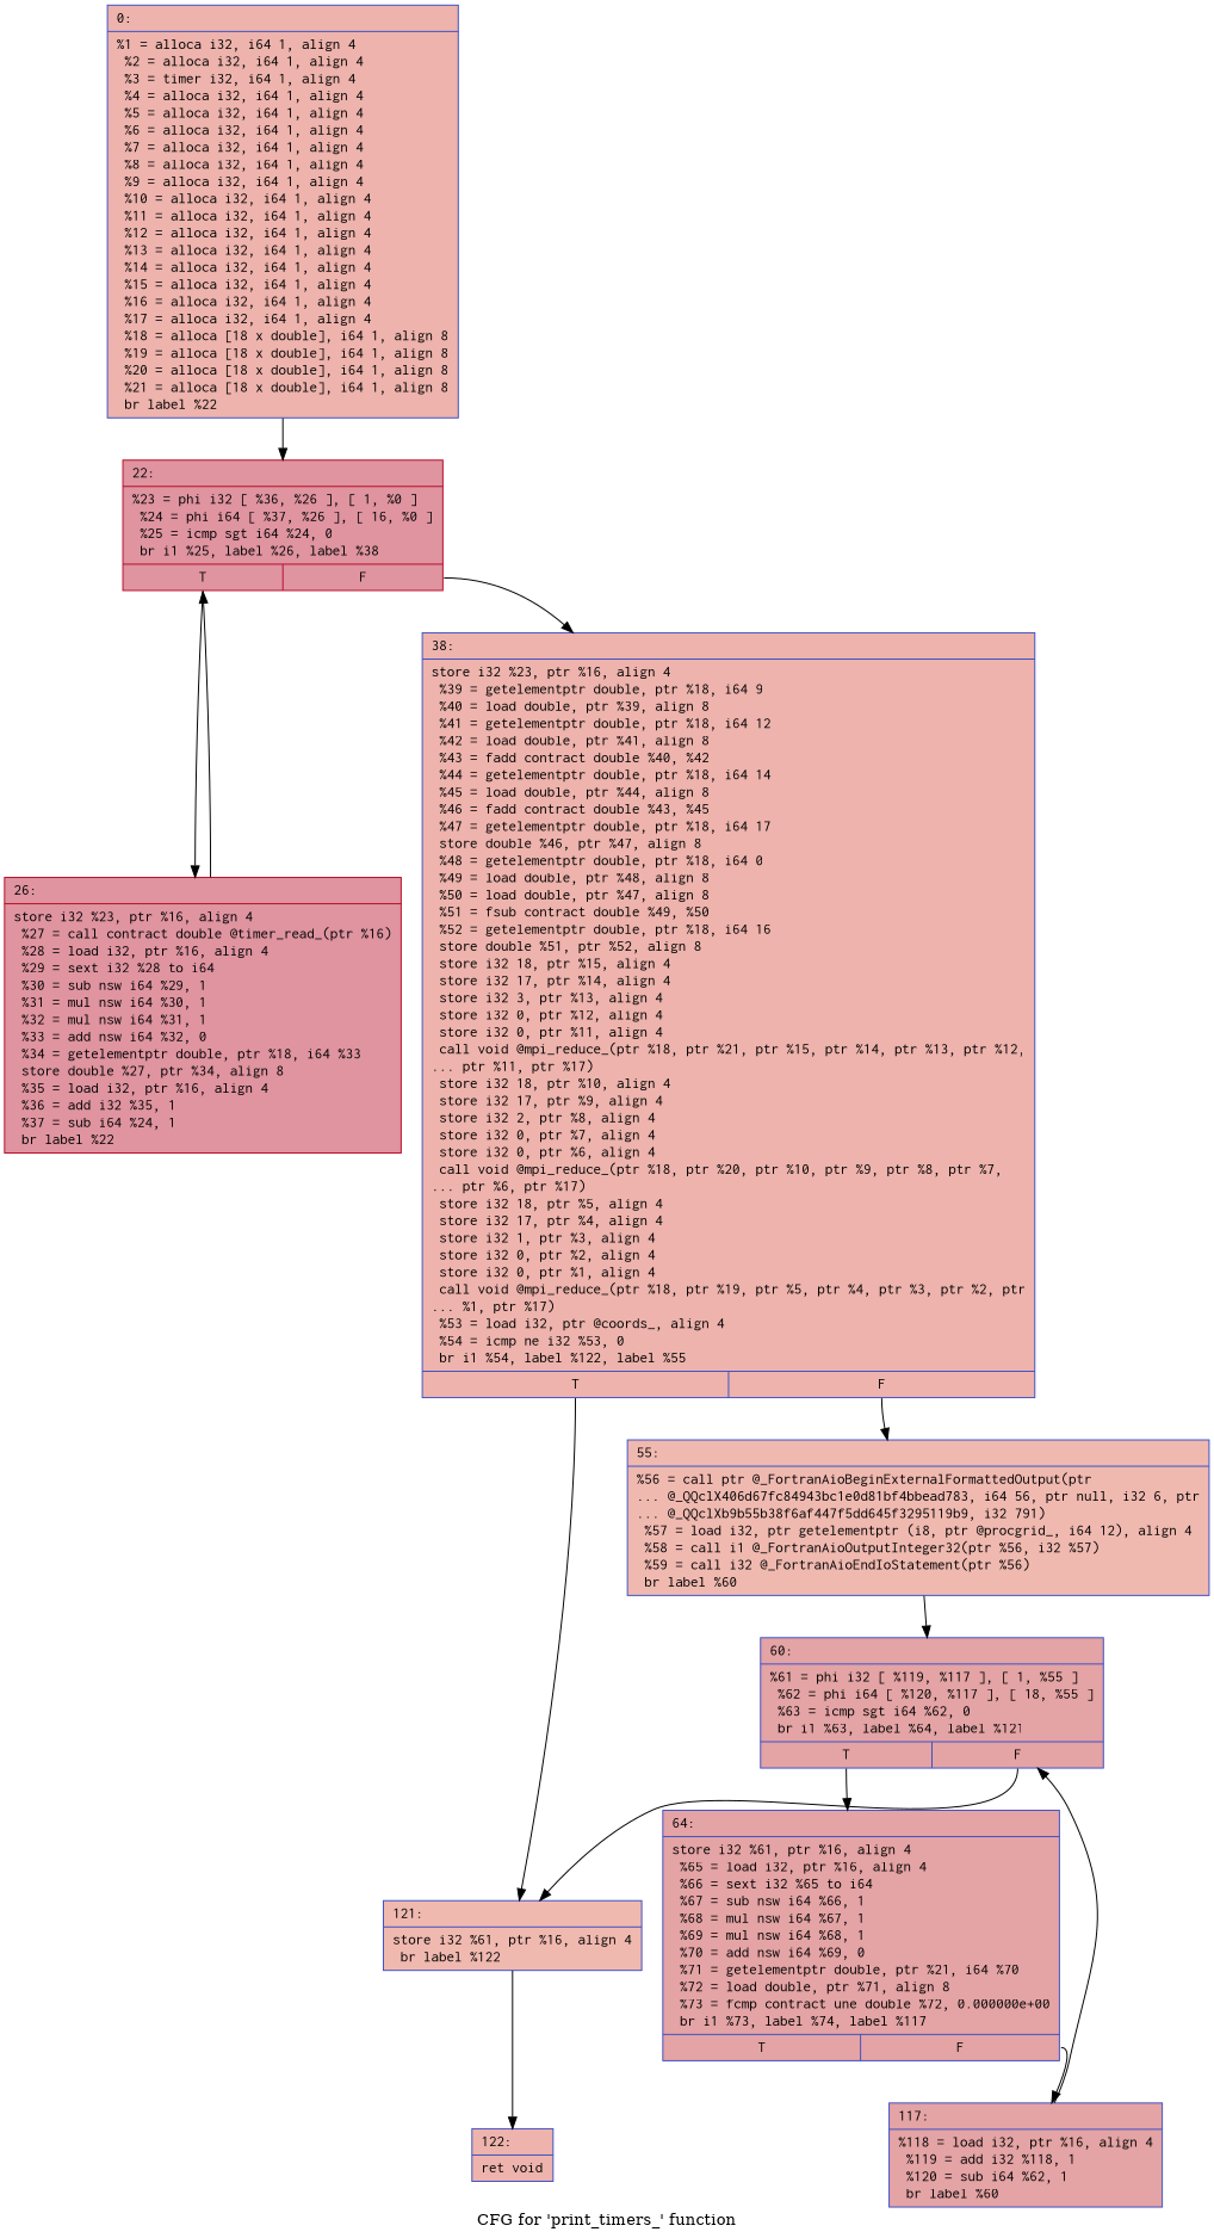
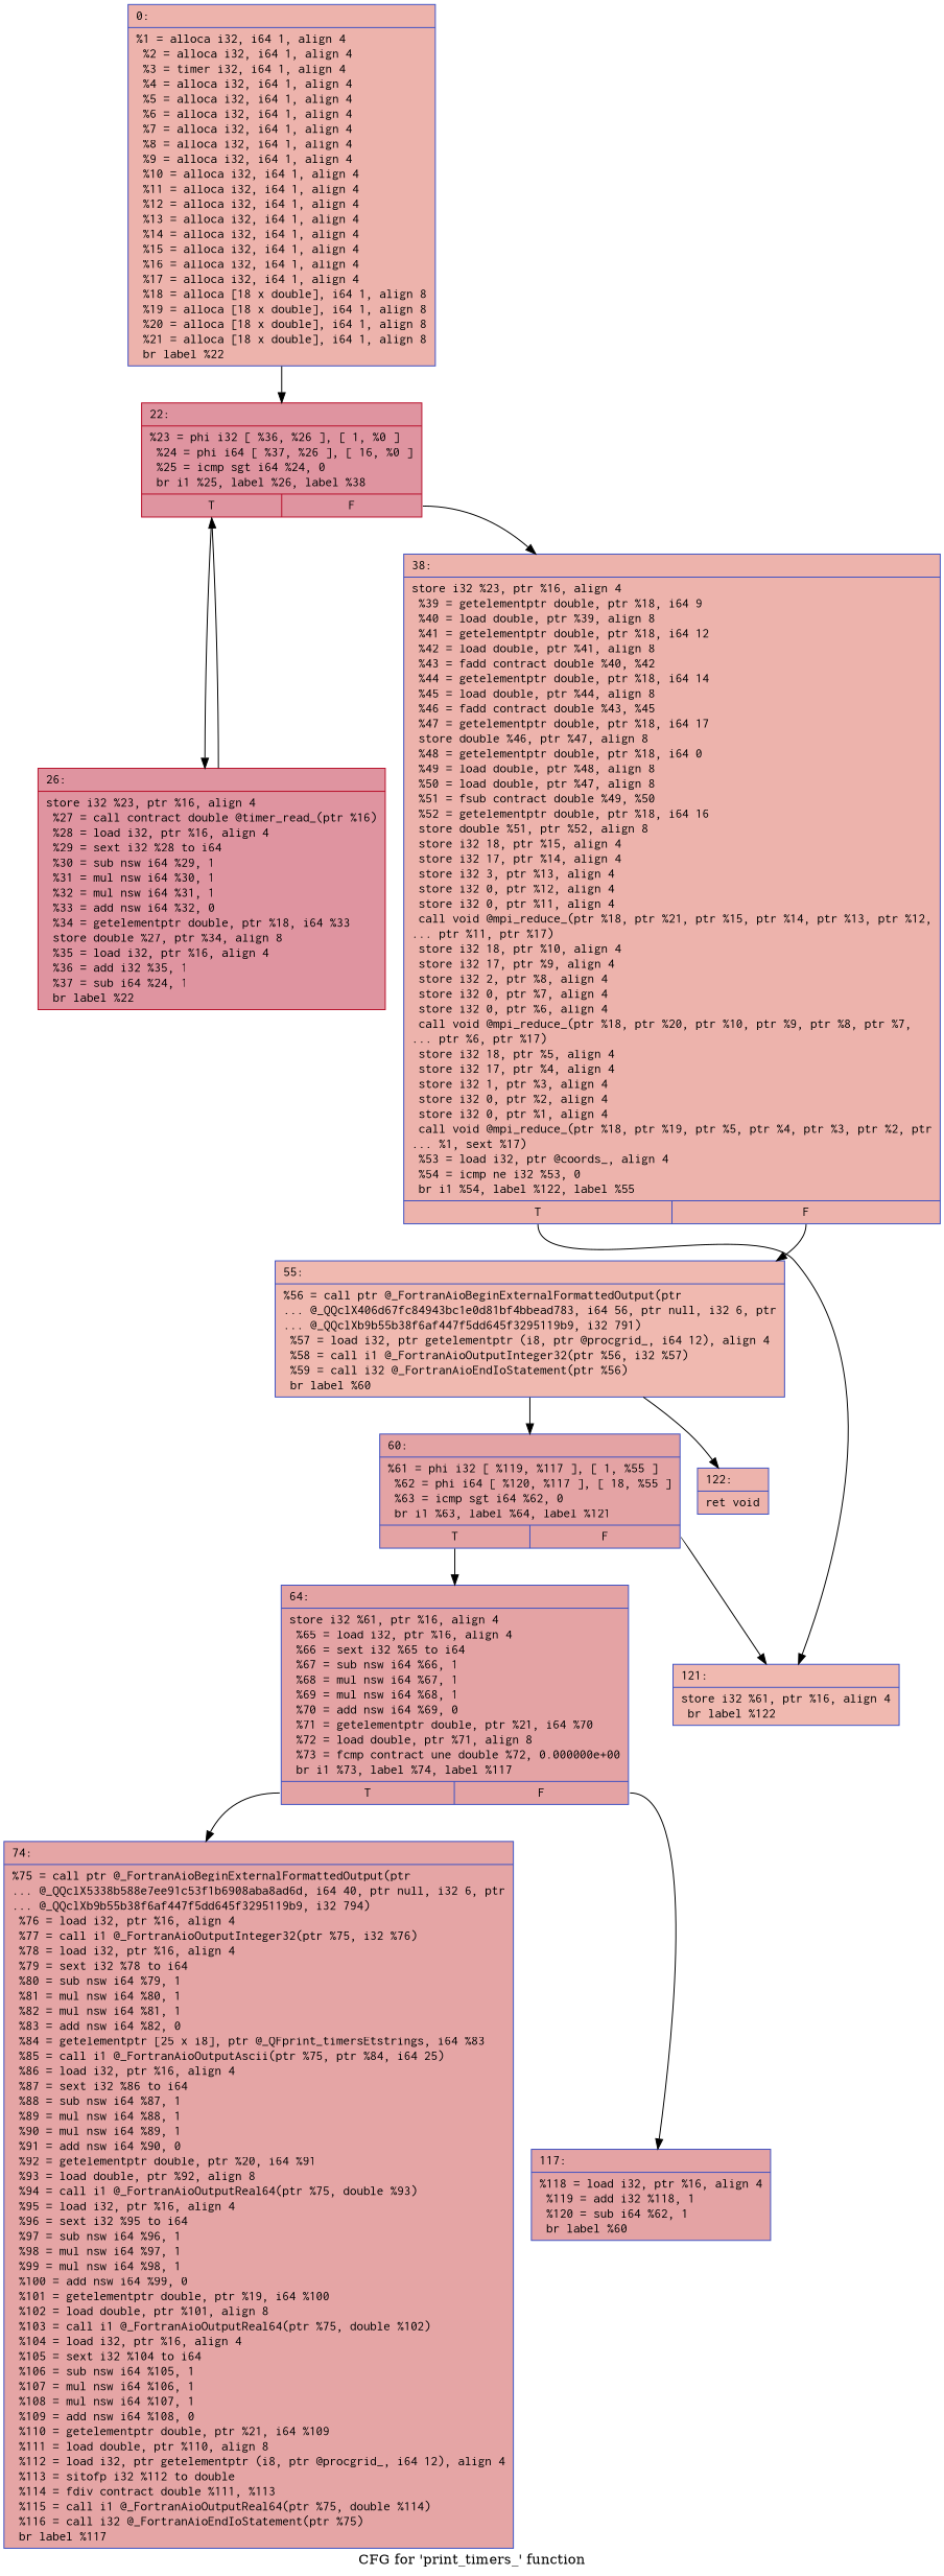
  digraph {
    label="CFG for 'print_timers_' function"
    node [color="#3d50c3ff" fillcolor="#d6524470" fontname=Courier shape=record style=filled]
    n1 [label="{0:\l|  %1 = alloca i32, i64 1, align 4\l  %2 = alloca i32, i64 1, align 4\l  %3 = timer i32, i64 1, align 4\l  %4 = alloca i32, i64 1, align 4\l  %5 = alloca i32, i64 1, align 4\l  %6 = alloca i32, i64 1, align 4\l  %7 = alloca i32, i64 1, align 4\l  %8 = alloca i32, i64 1, align 4\l  %9 = alloca i32, i64 1, align 4\l  %10 = alloca i32, i64 1, align 4\l  %11 = alloca i32, i64 1, align 4\l  %12 = alloca i32, i64 1, align 4\l  %13 = alloca i32, i64 1, align 4\l  %14 = alloca i32, i64 1, align 4\l  %15 = alloca i32, i64 1, align 4\l  %16 = alloca i32, i64 1, align 4\l  %17 = alloca i32, i64 1, align 4\l  %18 = alloca [18 x double], i64 1, align 8\l  %19 = alloca [18 x double], i64 1, align 8\l  %20 = alloca [18 x double], i64 1, align 8\l  %21 = alloca [18 x double], i64 1, align 8\l  br label %22\l}"]
    n2 [color="#b70d28ff" fillcolor="#b70d2870" label="{22:\l|  %23 = phi i32 [ %36, %26 ], [ 1, %0 ]\l  %24 = phi i64 [ %37, %26 ], [ 16, %0 ]\l  %25 = icmp sgt i64 %24, 0\l  br i1 %25, label %26, label %38\l|{<s0>T|<s1>F}}"]
    n3 [color="#b70d28ff" fillcolor="#b70d2870" label="{26:\l|  store i32 %23, ptr %16, align 4\l  %27 = call contract double @timer_read_(ptr %16)\l  %28 = load i32, ptr %16, align 4\l  %29 = sext i32 %28 to i64\l  %30 = sub nsw i64 %29, 1\l  %31 = mul nsw i64 %30, 1\l  %32 = mul nsw i64 %31, 1\l  %33 = add nsw i64 %32, 0\l  %34 = getelementptr double, ptr %18, i64 %33\l  store double %27, ptr %34, align 8\l  %35 = load i32, ptr %16, align 4\l  %36 = add i32 %35, 1\l  %37 = sub i64 %24, 1\l  br label %22\l}"]
-   n4 [label="{38:\l|  store i32 %23, ptr %16, align 4\l  %39 = getelementptr double, ptr %18, i64 9\l  %40 = load double, ptr %39, align 8\l  %41 = getelementptr double, ptr %18, i64 12\l  %42 = load double, ptr %41, align 8\l  %43 = fadd contract double %40, %42\l  %44 = getelementptr double, ptr %18, i64 14\l  %45 = load double, ptr %44, align 8\l  %46 = fadd contract double %43, %45\l  %47 = getelementptr double, ptr %18, i64 17\l  store double %46, ptr %47, align 8\l  %48 = getelementptr double, ptr %18, i64 0\l  %49 = load double, ptr %48, align 8\l  %50 = load double, ptr %47, align 8\l  %51 = fsub contract double %49, %50\l  %52 = getelementptr double, ptr %18, i64 16\l  store double %51, ptr %52, align 8\l  store i32 18, ptr %15, align 4\l  store i32 17, ptr %14, align 4\l  store i32 3, ptr %13, align 4\l  store i32 0, ptr %12, align 4\l  store i32 0, ptr %11, align 4\l  call void @mpi_reduce_(ptr %18, ptr %21, ptr %15, ptr %14, ptr %13, ptr %12,\l... ptr %11, ptr %17)\l  store i32 18, ptr %10, align 4\l  store i32 17, ptr %9, align 4\l  store i32 2, ptr %8, align 4\l  store i32 0, ptr %7, align 4\l  store i32 0, ptr %6, align 4\l  call void @mpi_reduce_(ptr %18, ptr %20, ptr %10, ptr %9, ptr %8, ptr %7,\l... ptr %6, ptr %17)\l  store i32 18, ptr %5, align 4\l  store i32 17, ptr %4, align 4\l  store i32 1, ptr %3, align 4\l  store i32 0, ptr %2, align 4\l  store i32 0, ptr %1, align 4\l  call void @mpi_reduce_(ptr %18, ptr %19, ptr %5, ptr %4, ptr %3, ptr %2, ptr\l... %1, ptr %17)\l  %53 = load i32, ptr @coords_, align 4\l  %54 = icmp ne i32 %53, 0\l  br i1 %54, label %122, label %55\l|{<s0>T|<s1>F}}"]
+   n4 [label="{38:\l|  store i32 %23, ptr %16, align 4\l  %39 = getelementptr double, ptr %18, i64 9\l  %40 = load double, ptr %39, align 8\l  %41 = getelementptr double, ptr %18, i64 12\l  %42 = load double, ptr %41, align 8\l  %43 = fadd contract double %40, %42\l  %44 = getelementptr double, ptr %18, i64 14\l  %45 = load double, ptr %44, align 8\l  %46 = fadd contract double %43, %45\l  %47 = getelementptr double, ptr %18, i64 17\l  store double %46, ptr %47, align 8\l  %48 = getelementptr double, ptr %18, i64 0\l  %49 = load double, ptr %48, align 8\l  %50 = load double, ptr %47, align 8\l  %51 = fsub contract double %49, %50\l  %52 = getelementptr double, ptr %18, i64 16\l  store double %51, ptr %52, align 8\l  store i32 18, ptr %15, align 4\l  store i32 17, ptr %14, align 4\l  store i32 3, ptr %13, align 4\l  store i32 0, ptr %12, align 4\l  store i32 0, ptr %11, align 4\l  call void @mpi_reduce_(ptr %18, ptr %21, ptr %15, ptr %14, ptr %13, ptr %12,\l... ptr %11, ptr %17)\l  store i32 18, ptr %10, align 4\l  store i32 17, ptr %9, align 4\l  store i32 2, ptr %8, align 4\l  store i32 0, ptr %7, align 4\l  store i32 0, ptr %6, align 4\l  call void @mpi_reduce_(ptr %18, ptr %20, ptr %10, ptr %9, ptr %8, ptr %7,\l... ptr %6, ptr %17)\l  store i32 18, ptr %5, align 4\l  store i32 17, ptr %4, align 4\l  store i32 1, ptr %3, align 4\l  store i32 0, ptr %2, align 4\l  store i32 0, ptr %1, align 4\l  call void @mpi_reduce_(ptr %18, ptr %19, ptr %5, ptr %4, ptr %3, ptr %2, ptr\l... %1, sext %17)\l  %53 = load i32, ptr @coords_, align 4\l  %54 = icmp ne i32 %53, 0\l  br i1 %54, label %122, label %55\l|{<s0>T|<s1>F}}"]
    n5 [fillcolor="#de614d70" label="{55:\l|  %56 = call ptr @_FortranAioBeginExternalFormattedOutput(ptr\l... @_QQclX406d67fc84943bc1e0d81bf4bbead783, i64 56, ptr null, i32 6, ptr\l... @_QQclXb9b55b38f6af447f5dd645f3295119b9, i32 791)\l  %57 = load i32, ptr getelementptr (i8, ptr @procgrid_, i64 12), align 4\l  %58 = call i1 @_FortranAioOutputInteger32(ptr %56, i32 %57)\l  %59 = call i32 @_FortranAioEndIoStatement(ptr %56)\l  br label %60\l}"]
    n6 [fillcolor="#de614d70" label="{121:\l|  store i32 %61, ptr %16, align 4\l  br label %122\l}"]
    n7 [label="{122:\l|  ret void\l}"]
    n8 [fillcolor="#c32e3170" label="{60:\l|  %61 = phi i32 [ %119, %117 ], [ 1, %55 ]\l  %62 = phi i64 [ %120, %117 ], [ 18, %55 ]\l  %63 = icmp sgt i64 %62, 0\l  br i1 %63, label %64, label %121\l|{<s0>T|<s1>F}}"]
    n9 [fillcolor="#c32e3170" label="{64:\l|  store i32 %61, ptr %16, align 4\l  %65 = load i32, ptr %16, align 4\l  %66 = sext i32 %65 to i64\l  %67 = sub nsw i64 %66, 1\l  %68 = mul nsw i64 %67, 1\l  %69 = mul nsw i64 %68, 1\l  %70 = add nsw i64 %69, 0\l  %71 = getelementptr double, ptr %21, i64 %70\l  %72 = load double, ptr %71, align 8\l  %73 = fcmp contract une double %72, 0.000000e+00\l  br i1 %73, label %74, label %117\l|{<s0>T|<s1>F}}"]
+   n10 [fillcolor="#c5333470" label="{74:\l|  %75 = call ptr @_FortranAioBeginExternalFormattedOutput(ptr\l... @_QQclX5338b588e7ee91c53f1b6908aba8ad6d, i64 40, ptr null, i32 6, ptr\l... @_QQclXb9b55b38f6af447f5dd645f3295119b9, i32 794)\l  %76 = load i32, ptr %16, align 4\l  %77 = call i1 @_FortranAioOutputInteger32(ptr %75, i32 %76)\l  %78 = load i32, ptr %16, align 4\l  %79 = sext i32 %78 to i64\l  %80 = sub nsw i64 %79, 1\l  %81 = mul nsw i64 %80, 1\l  %82 = mul nsw i64 %81, 1\l  %83 = add nsw i64 %82, 0\l  %84 = getelementptr [25 x i8], ptr @_QFprint_timersEtstrings, i64 %83\l  %85 = call i1 @_FortranAioOutputAscii(ptr %75, ptr %84, i64 25)\l  %86 = load i32, ptr %16, align 4\l  %87 = sext i32 %86 to i64\l  %88 = sub nsw i64 %87, 1\l  %89 = mul nsw i64 %88, 1\l  %90 = mul nsw i64 %89, 1\l  %91 = add nsw i64 %90, 0\l  %92 = getelementptr double, ptr %20, i64 %91\l  %93 = load double, ptr %92, align 8\l  %94 = call i1 @_FortranAioOutputReal64(ptr %75, double %93)\l  %95 = load i32, ptr %16, align 4\l  %96 = sext i32 %95 to i64\l  %97 = sub nsw i64 %96, 1\l  %98 = mul nsw i64 %97, 1\l  %99 = mul nsw i64 %98, 1\l  %100 = add nsw i64 %99, 0\l  %101 = getelementptr double, ptr %19, i64 %100\l  %102 = load double, ptr %101, align 8\l  %103 = call i1 @_FortranAioOutputReal64(ptr %75, double %102)\l  %104 = load i32, ptr %16, align 4\l  %105 = sext i32 %104 to i64\l  %106 = sub nsw i64 %105, 1\l  %107 = mul nsw i64 %106, 1\l  %108 = mul nsw i64 %107, 1\l  %109 = add nsw i64 %108, 0\l  %110 = getelementptr double, ptr %21, i64 %109\l  %111 = load double, ptr %110, align 8\l  %112 = load i32, ptr getelementptr (i8, ptr @procgrid_, i64 12), align 4\l  %113 = sitofp i32 %112 to double\l  %114 = fdiv contract double %111, %113\l  %115 = call i1 @_FortranAioOutputReal64(ptr %75, double %114)\l  %116 = call i32 @_FortranAioEndIoStatement(ptr %75)\l  br label %117\l}"]
    n11 [fillcolor="#c32e3170" label="{117:\l|  %118 = load i32, ptr %16, align 4\l  %119 = add i32 %118, 1\l  %120 = sub i64 %62, 1\l  br label %60\l}"]
    n1 -> n2
    n2 -> n3 [tailport=s0]
    n2 -> n4 [tailport=s1]
    n3 -> n2
    n4 -> n5 [tailport=s1]
    n4 -> n6 [tailport=s0]
    n5 -> n8
-   n6 -> n7
+   n5 -> n7
    n8 -> n6 [tailport=s1]
    n8 -> n9 [tailport=s0]
+   n9 -> n10 [tailport=s0]
    n9 -> n11 [tailport=s1]
-   n11 -> n8
  }
